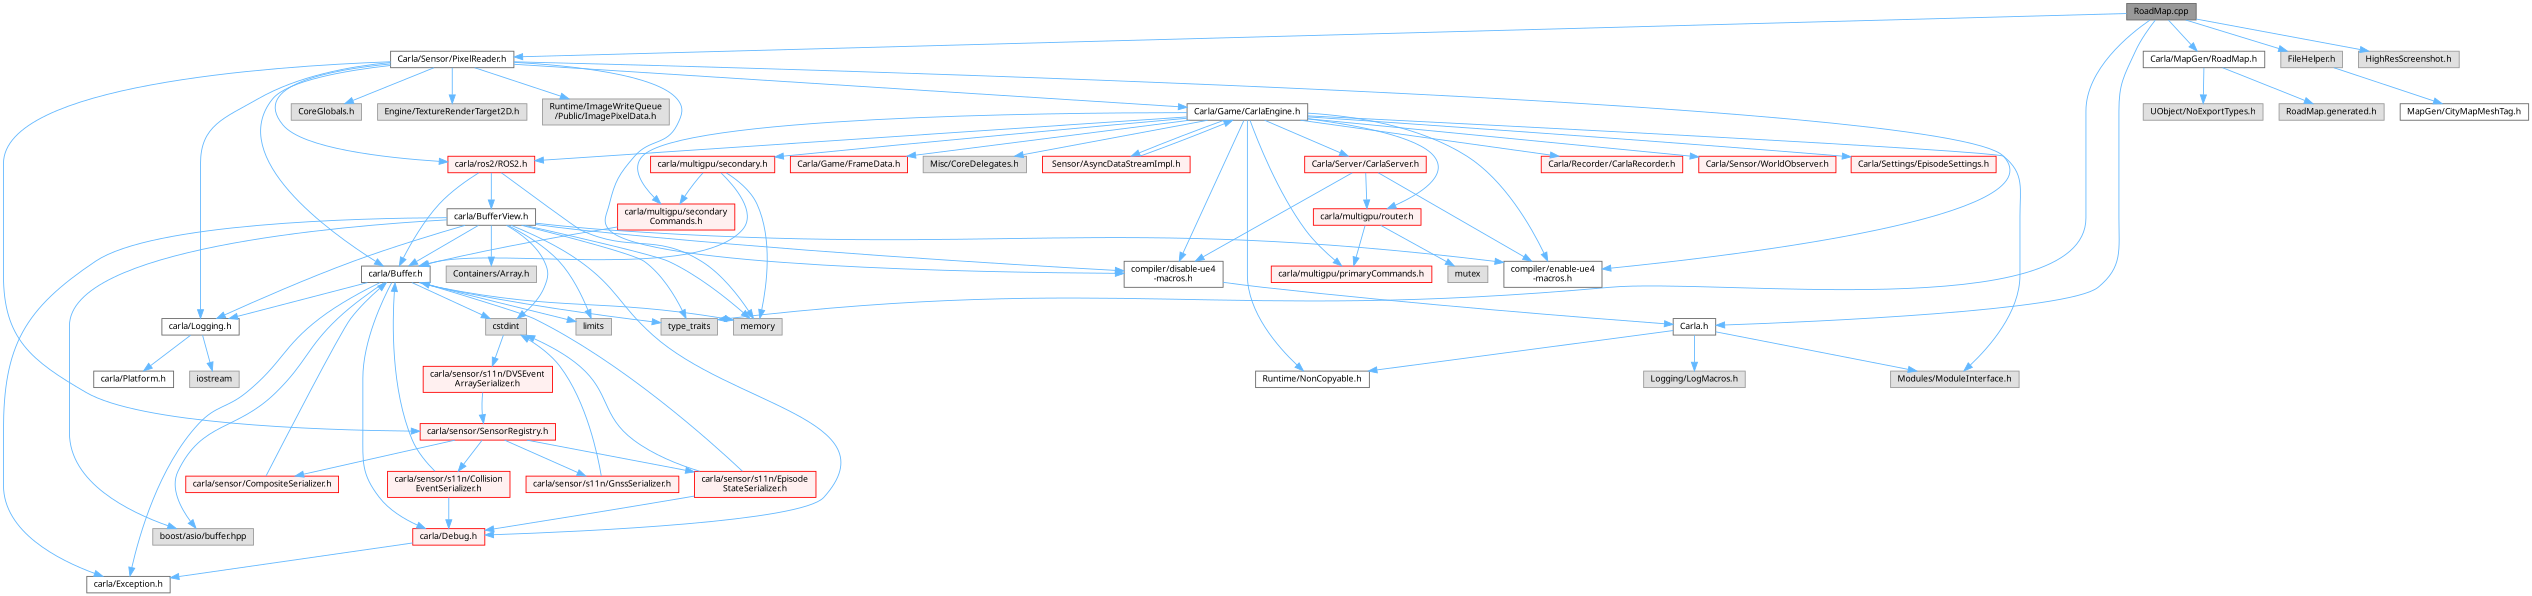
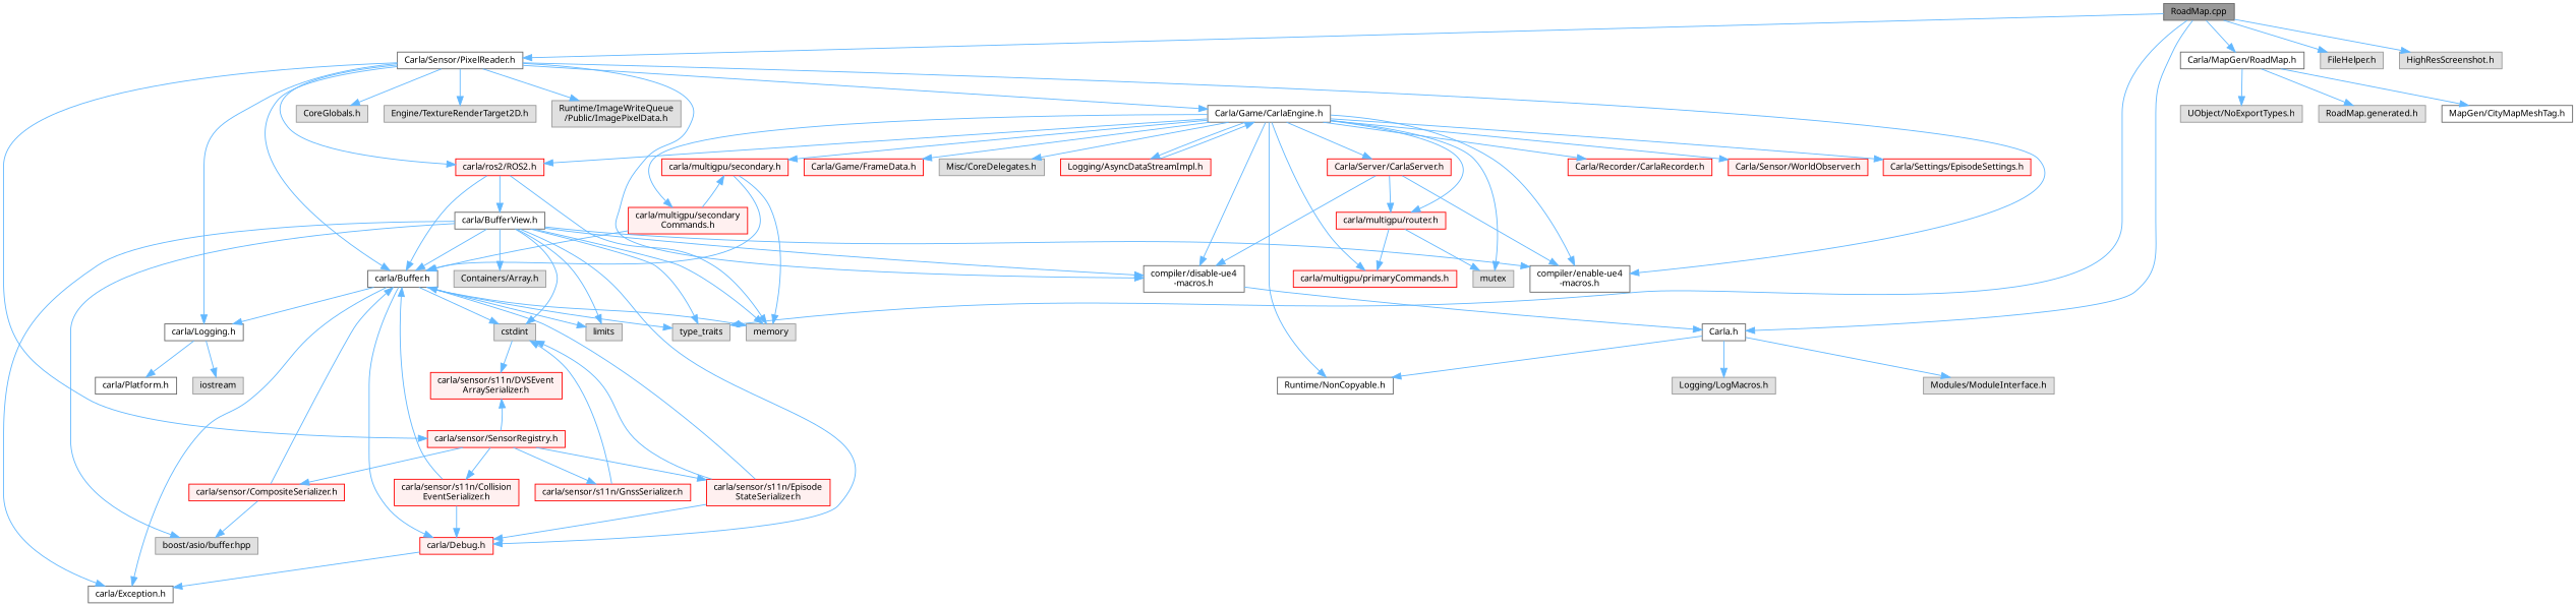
  digraph {
    fontname="Noto Sans"
    node [color=grey60 fillcolor="#E0E0E0" fontname="Noto Sans" fontsize=10 shape=box style=filled]
    edge [color=steelblue1 fontname="Noto Sans" fontsize=10 labelfontname=Helvetica labelfontsize=10 style=solid]
    n1 [color=gray40 fillcolor=grey60 fontcolor=black height=0.2 label="RoadMap.cpp" width=0.4]
    n2 [color=grey40 fillcolor=white height=0.2 label="Carla.h" width=0.4]
    n3 [color=grey40 fillcolor=white height=0.2 label="Carla/MapGen/RoadMap.h" width=0.4]
    n4 [color=grey40 fillcolor=white height=0.2 label="Carla/Sensor/PixelReader.h" width=0.4]
    n5 [height=0.2 label=type_traits width=0.4]
    n6 [height=0.2 label="FileHelper.h" width=0.4]
    n7 [height=0.2 label="HighResScreenshot.h" width=0.4]
    n8 [color=grey40 fillcolor=white height=0.2 label="Runtime/NonCopyable.h" width=0.4]
    n9 [height=0.2 label="Logging/LogMacros.h" width=0.4]
    n10 [height=0.2 label="Modules/ModuleInterface.h" width=0.4]
    n11 [height=0.2 label="UObject/NoExportTypes.h" width=0.4]
    n12 [color=grey40 fillcolor=white height=0.2 label="MapGen/CityMapMeshTag.h" width=0.4]
    n13 [height=0.2 label="RoadMap.generated.h" width=0.4]
    n14 [height=0.2 label="CoreGlobals.h" width=0.4]
    n15 [height=0.2 label="Engine/TextureRenderTarget2D.h" width=0.4]
    n16 [height=0.2 label="Runtime/ImageWriteQueue\l/Public/ImagePixelData.h" width=0.4]
    n17 [color=grey40 fillcolor=white height=0.2 label="Carla/Game/CarlaEngine.h" width=0.4]
    n18 [color=grey40 fillcolor=white height=0.2 label="compiler/disable-ue4\l-macros.h" width=0.4]
    n19 [color=grey40 fillcolor=white height=0.2 label="compiler/enable-ue4\l-macros.h" width=0.4]
    n20 [color=grey40 fillcolor=white height=0.2 label="carla/Buffer.h" width=0.4]
    n21 [color=grey40 fillcolor=white height=0.2 label="carla/Logging.h" width=0.4]
    n22 [color=red fillcolor="#FFF0F0" height=0.2 label="carla/sensor/SensorRegistry.h" width=0.4]
    n23 [color=red fillcolor="#FFF0F0" height=0.2 label="carla/ros2/ROS2.h" width=0.4]
    n24 [color=red fillcolor="#FFF0F0" height=0.2 label="Carla/Recorder/CarlaRecorder.h" width=0.4]
    n25 [color=red fillcolor="#FFF0F0" height=0.2 label="Carla/Sensor/WorldObserver.h" width=0.4]
    n26 [color=red fillcolor="#FFF0F0" height=0.2 label="Carla/Server/CarlaServer.h" width=0.4]
    n27 [color=red fillcolor="#FFF0F0" height=0.2 label="carla/multigpu/router.h" width=0.4]
    n28 [color=red fillcolor="#FFF0F0" height=0.2 label="carla/multigpu/primaryCommands.h" width=0.4]
    n29 [height=0.2 label=mutex width=0.4]
    n30 [color=red fillcolor="#FFF0F0" height=0.2 label="Carla/Settings/EpisodeSettings.h" width=0.4]
    n31 [color=red fillcolor="#FFF0F0" height=0.2 label="Carla/Game/FrameData.h" width=0.4]
    n32 [height=0.2 label="Misc/CoreDelegates.h" width=0.4]
    n33 [color=red fillcolor="#FFF0F0" height=0.2 label="carla/multigpu/secondary.h" width=0.4]
    n34 [color=red fillcolor="#FFF0F0" height=0.2 label="carla/multigpu/secondary\lCommands.h" width=0.4]
-   n35 [color=red fillcolor="#FFF0F0" height=0.2 label="Sensor/AsyncDataStreamImpl.h" width=0.4]
+   n35 [color=red fillcolor="#FFF0F0" height=0.2 label="Logging/AsyncDataStreamImpl.h" width=0.4]
    n36 [height=0.2 label=memory width=0.4]
    n37 [color=red fillcolor="#FFF0F0" height=0.2 label="carla/Debug.h" width=0.4]
    n38 [color=grey40 fillcolor=white height=0.2 label="carla/Exception.h" width=0.4]
    n39 [height=0.2 label="boost/asio/buffer.hpp" width=0.4]
    n40 [height=0.2 label=cstdint width=0.4]
    n41 [height=0.2 label=limits width=0.4]
    n42 [color=grey40 fillcolor=white height=0.2 label="carla/Platform.h" width=0.4]
    n43 [height=0.2 label=iostream width=0.4]
    n44 [color=grey40 fillcolor=white height=0.2 label="carla/BufferView.h" width=0.4]
    n45 [height=0.2 label="Containers/Array.h" width=0.4]
    n46 [color=red fillcolor="#FFF0F0" height=0.2 label="carla/sensor/CompositeSerializer.h" width=0.4]
    n47 [color=red fillcolor="#FFF0F0" height=0.2 label="carla/sensor/s11n/Collision\lEventSerializer.h" width=0.4]
    n48 [color=red fillcolor="#FFF0F0" height=0.2 label="carla/sensor/s11n/DVSEvent\lArraySerializer.h" width=0.4]
    n49 [color=red fillcolor="#FFF0F0" height=0.2 label="carla/sensor/s11n/Episode\lStateSerializer.h" width=0.4]
    n50 [color=red fillcolor="#FFF0F0" height=0.2 label="carla/sensor/s11n/GnssSerializer.h" width=0.4]
    n1 -> n2
    n1 -> n3
    n1 -> n4
    n1 -> n5
    n1 -> n6
    n1 -> n7
    n2 -> n8
    n2 -> n9
    n2 -> n10
    n3 -> n11
-   n6 -> n12
+   n3 -> n12
    n3 -> n13
    n4 -> n14
    n4 -> n15
    n4 -> n16
    n4 -> n17
    n4 -> n18
    n4 -> n19
    n4 -> n20
    n4 -> n21
    n4 -> n22
    n4 -> n23
    n17 -> n8
    n17 -> n18
    n17 -> n19
    n17 -> n23
    n17 -> n24
    n17 -> n25
    n17 -> n26
    n17 -> n27
    n17 -> n28
-   n17 -> n10
+   n17 -> n29
    n17 -> n30
    n17 -> n31
    n17 -> n32
    n17 -> n33
    n17 -> n34
    n17 -> n35
    n18 -> n2
    n20 -> n5
    n20 -> n21
    n20 -> n36
    n20 -> n37
    n20 -> n38
-   n20 -> n39
+   n46 -> n39
    n20 -> n40
    n20 -> n41
    n21 -> n42
    n21 -> n43
    n22 -> n46
    n22 -> n47
-   n48 -> n22
+   n22 -> n48
    n22 -> n49
    n22 -> n50
    n23 -> n20
    n23 -> n36
    n23 -> n44
    n26 -> n18
    n26 -> n19
    n26 -> n27
    n27 -> n28
    n27 -> n29
    n33 -> n20
-   n33 -> n34
+   n34 -> n33
    n33 -> n36
    n34 -> n20
    n35 -> n17
    n37 -> n38
    n40 -> n48
    n44 -> n5
    n44 -> n18
    n44 -> n19
    n44 -> n20
-   n44 -> n21
    n44 -> n36
    n44 -> n37
    n44 -> n38
    n44 -> n39
    n44 -> n40
    n44 -> n41
    n44 -> n45
    n46 -> n20
    n47 -> n20
    n47 -> n37
    n49 -> n20
    n49 -> n37
    n49 -> n40
    n50 -> n40
  }
